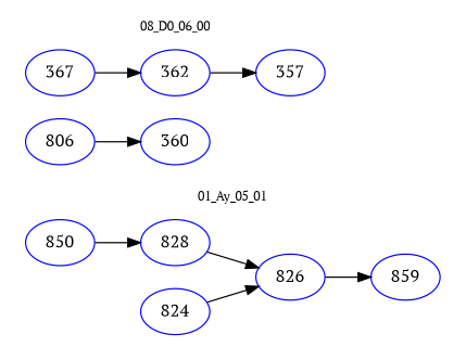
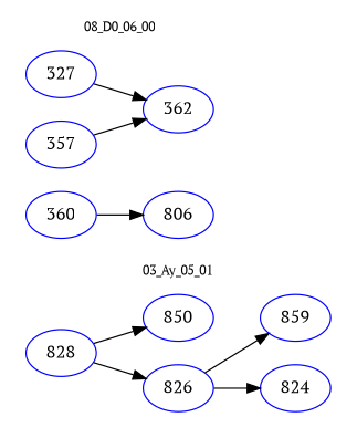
  digraph {
    fontname="PT Serif"
    rankdir=LR
    node [color=blue fontname="PT Serif"]
    edge [color=black fontname="PT Serif"]
    n1 [label=828]
    n2 [label=826]
    n3 [label=850]
    n4 [label=824]
    n5 [label=859]
-   n6 [label=367]
+   n6 [label=327]
    n7 [label=362]
    n8 [label=806]
    n9 [label=357]
    n10 [label=360]
    subgraph cluster_1 {
      color=white
      fontsize=10
-     label="01_Ay_05_01"
+     label="03_Ay_05_01"
      n1
      n2
      n3
      n4
      n5
    }
    subgraph cluster_2 {
      color=white
      fontsize=10
      label="08_D0_06_00"
      n6
      n7
      n8
      n9
      n10
    }
    n1 -> n2
-   n3 -> n1
-   n4 -> n2
+   n1 -> n3
+   n2 -> n4
    n2 -> n5
    n6 -> n7
-   n7 -> n9
-   n8 -> n10
+   n9 -> n7
+   n10 -> n8
  }
